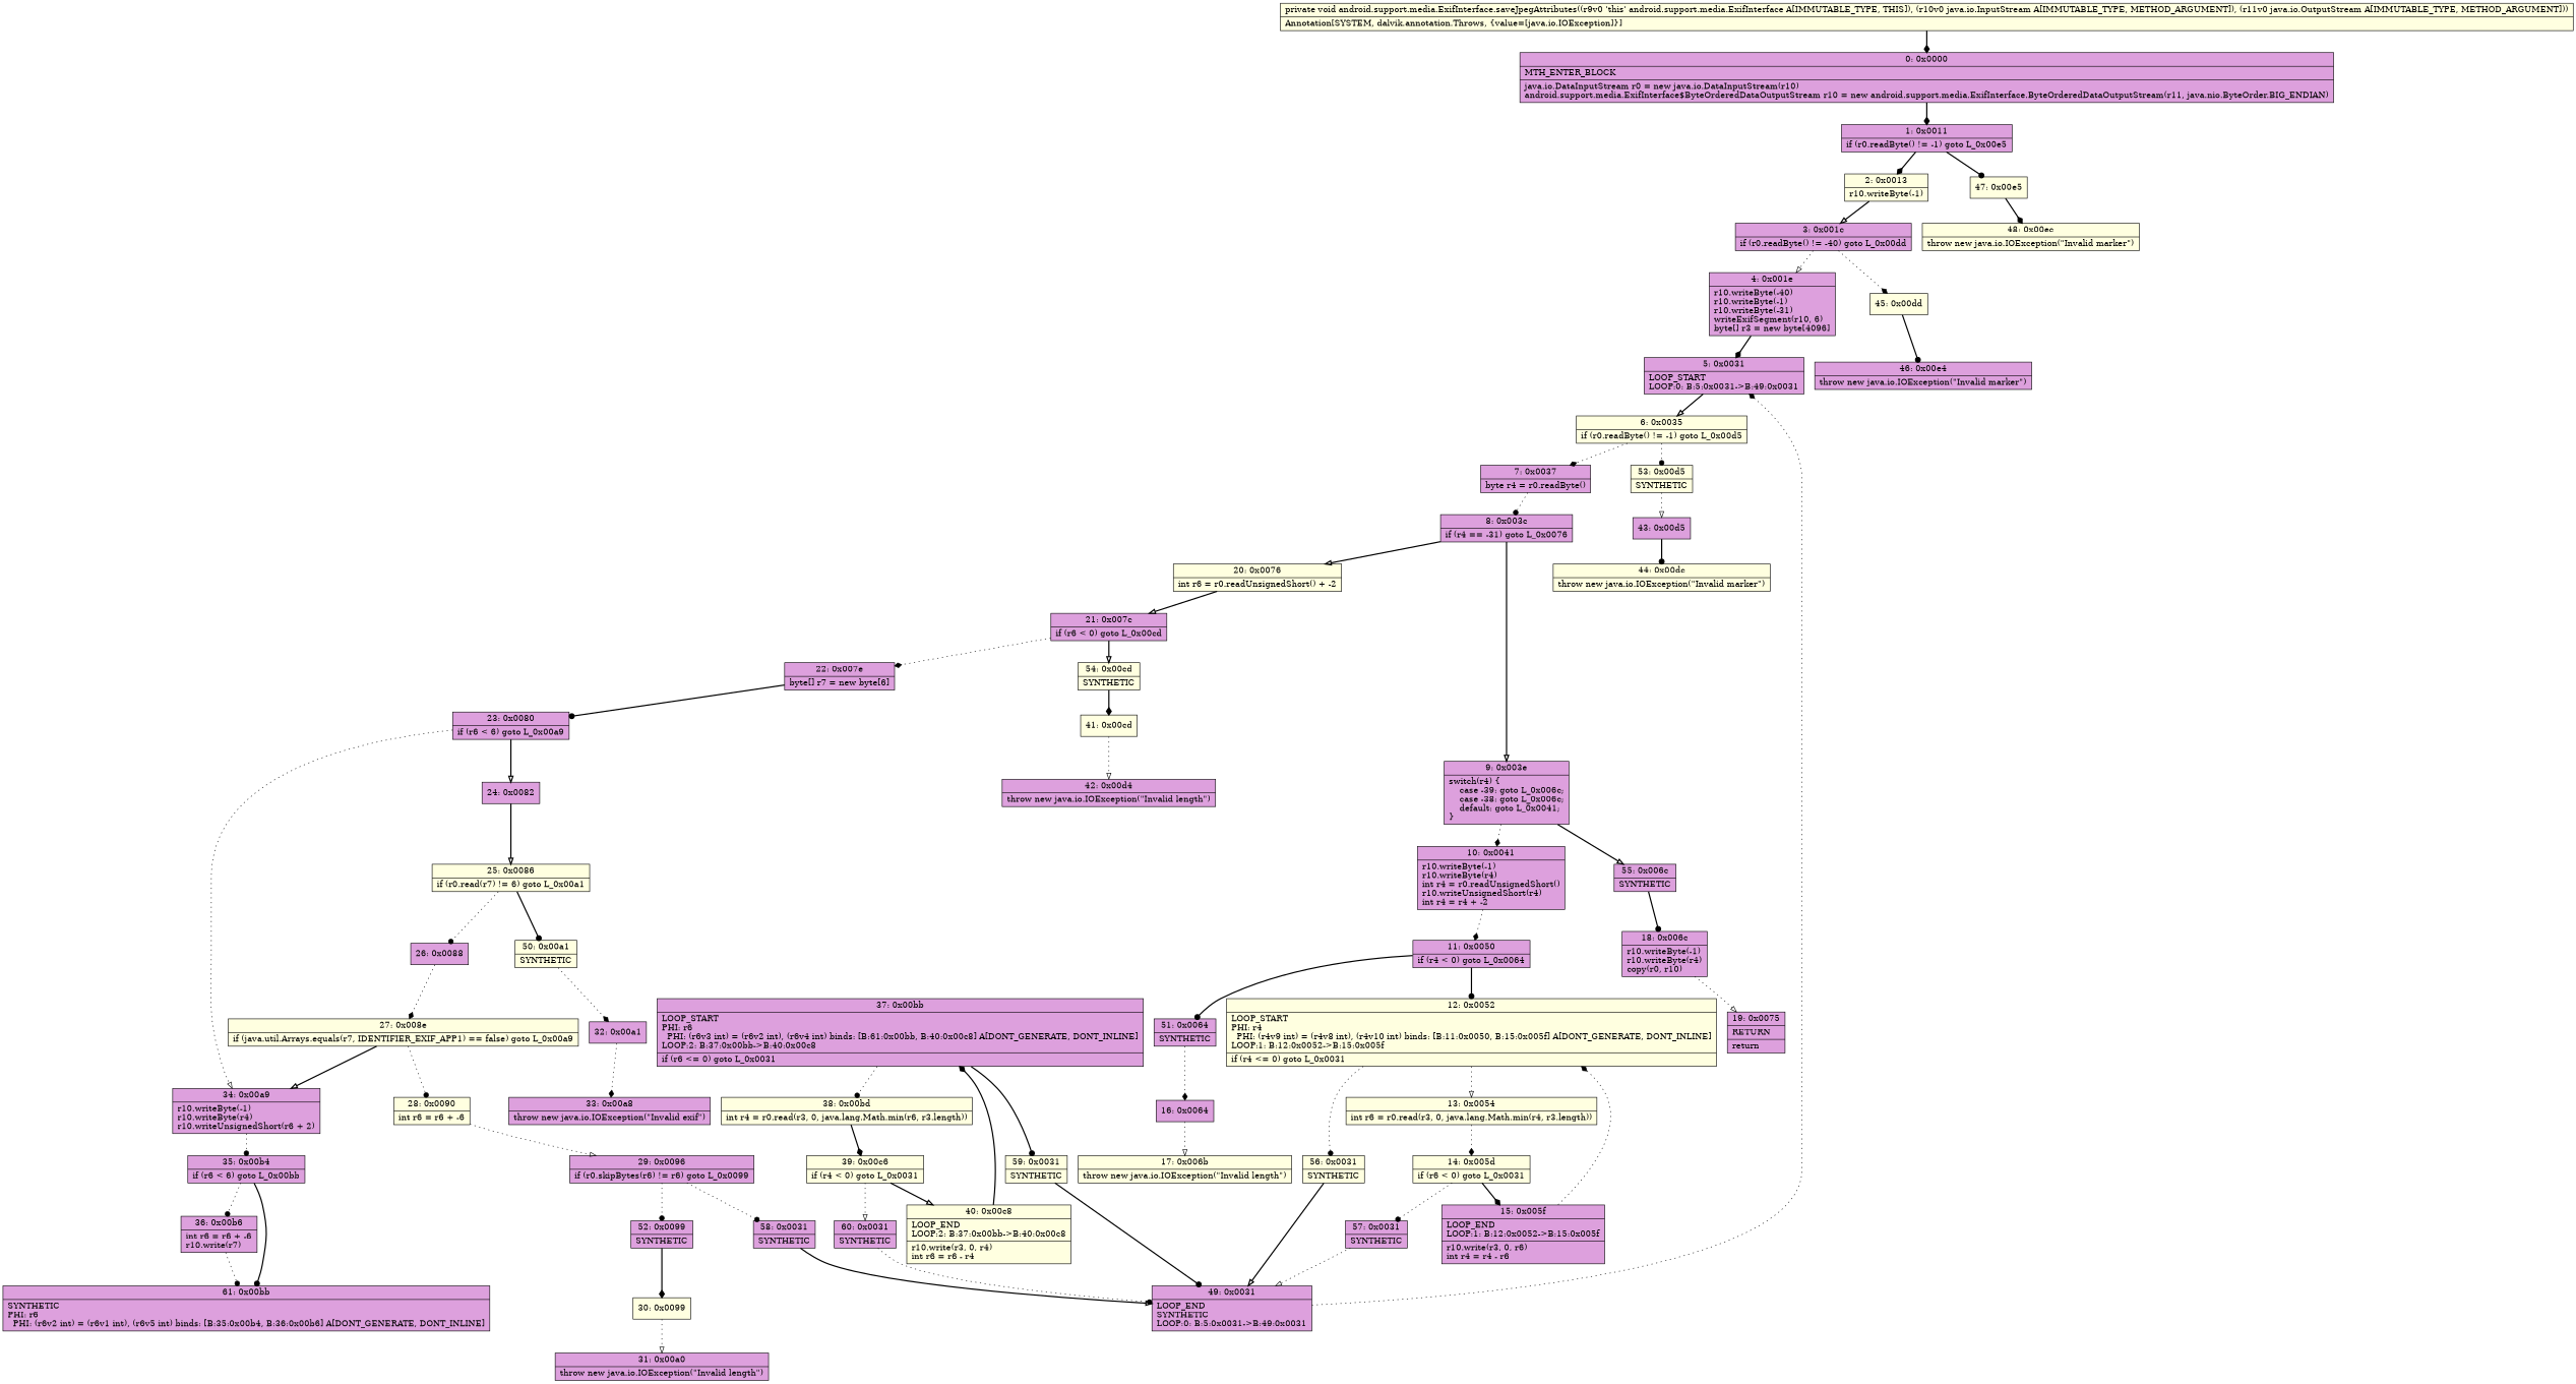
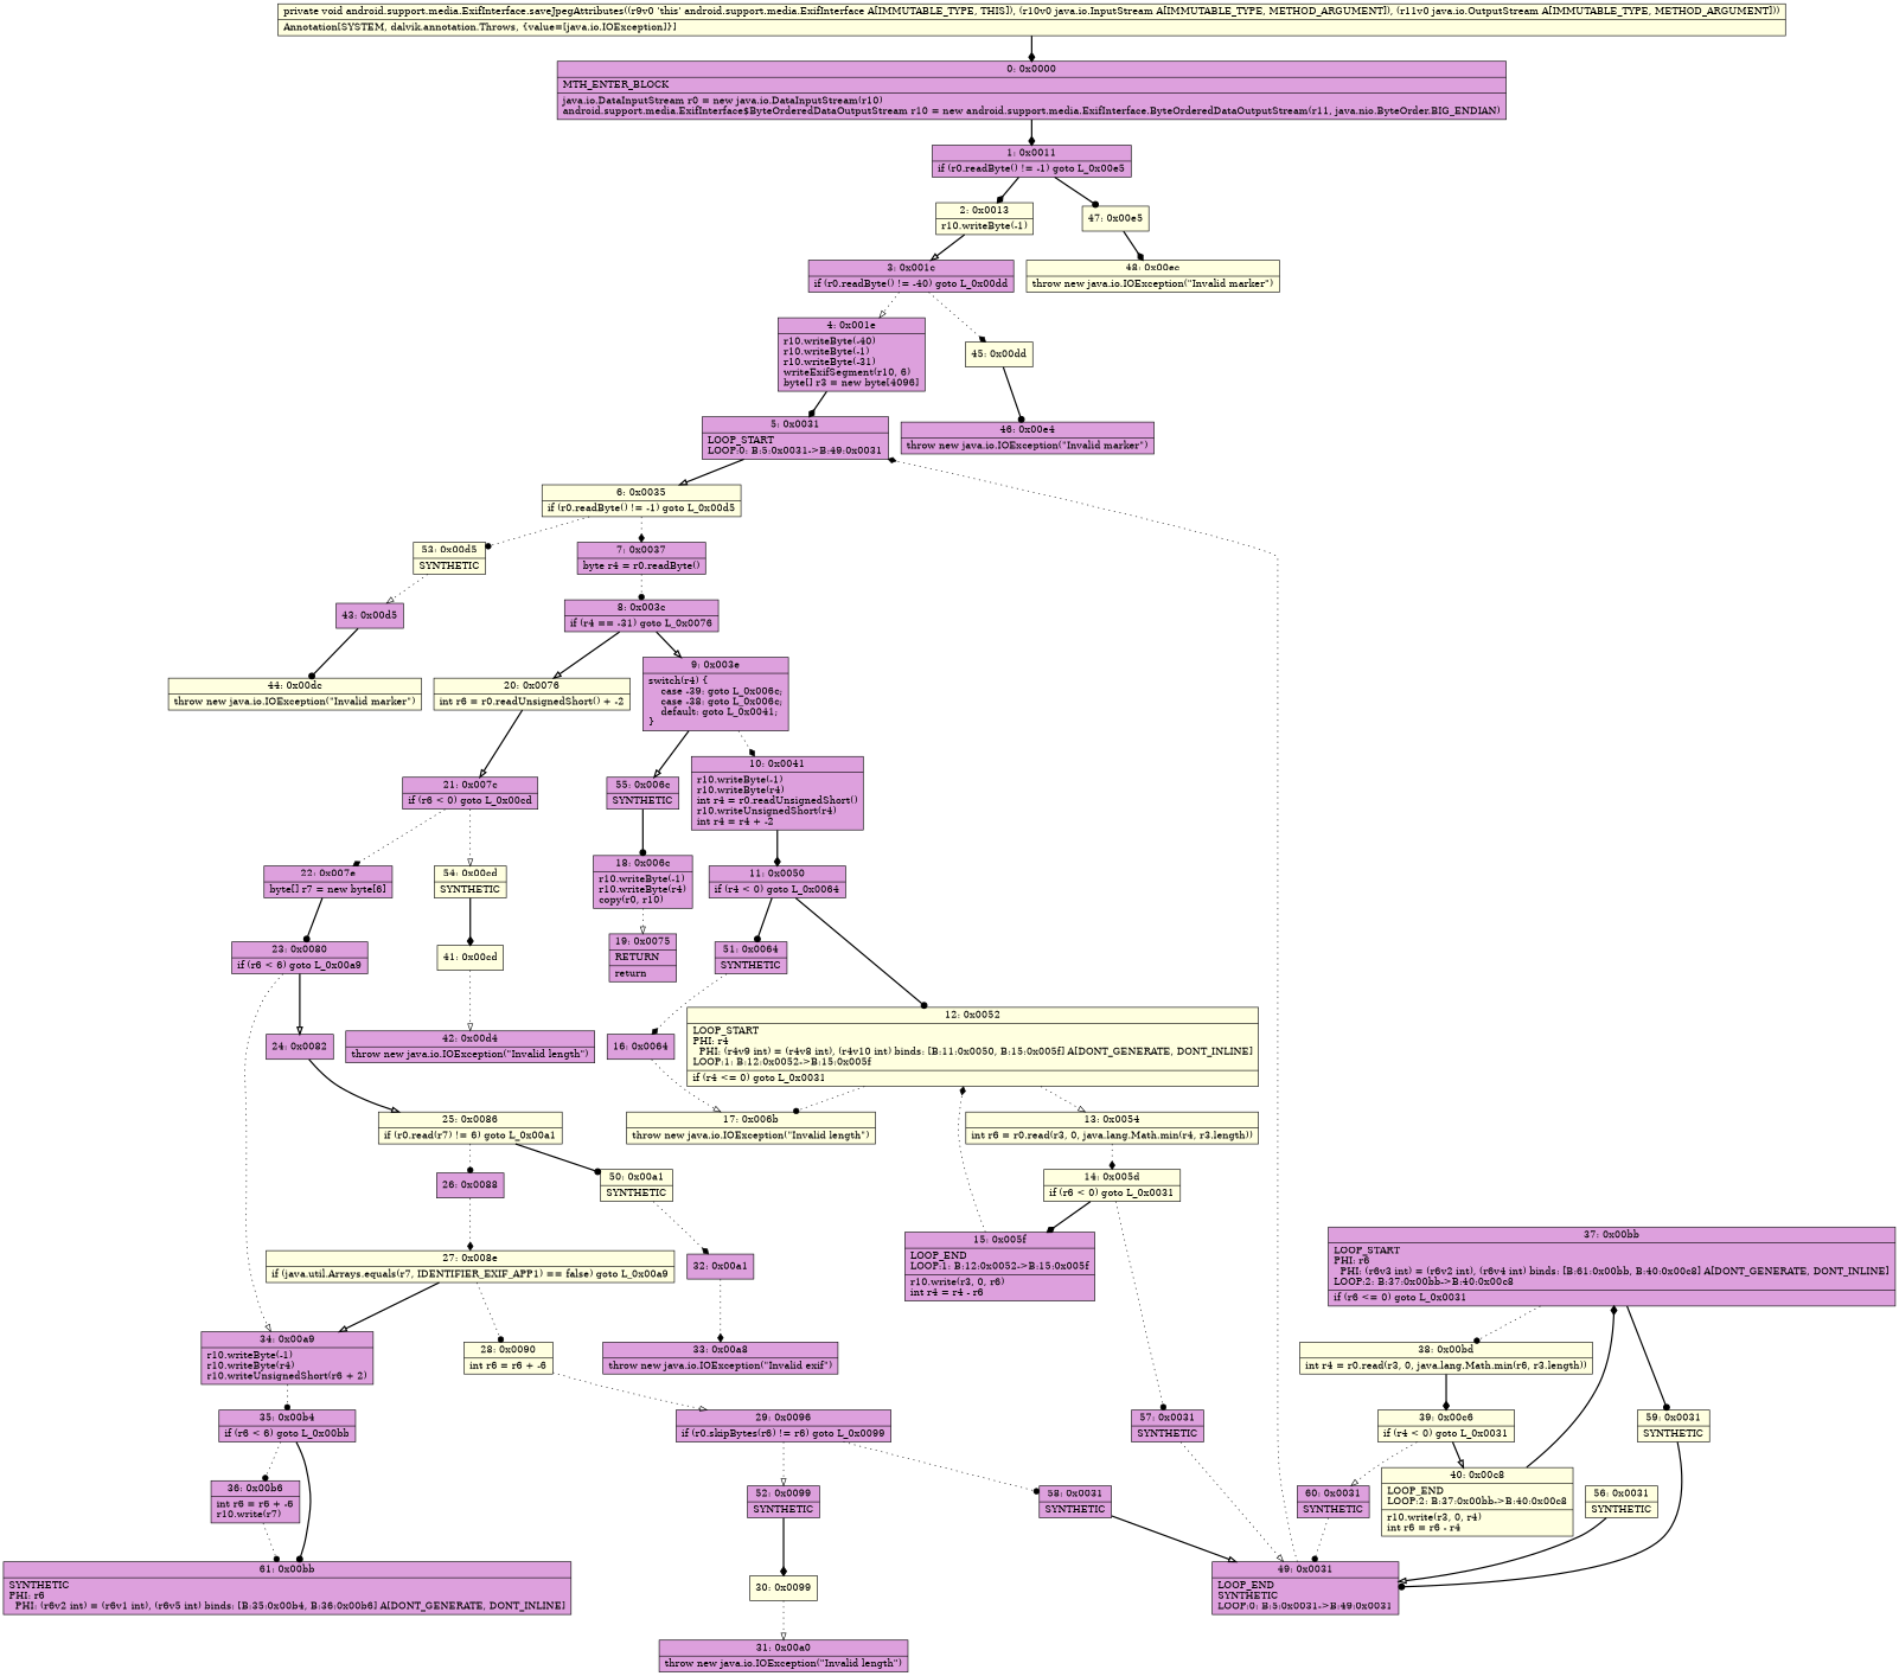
  digraph {
    fontname="DejaVu Serif"
    node [fillcolor=plum fontname="DejaVu Serif" shape=record style=filled]
    edge [arrowhead=onormal fontname="DejaVu Serif" style=bold]
    n1 [label="{0\:\ 0x0000|MTH_ENTER_BLOCK\l|java.io.DataInputStream r0 = new java.io.DataInputStream(r10)\landroid.support.media.ExifInterface$ByteOrderedDataOutputStream r10 = new android.support.media.ExifInterface.ByteOrderedDataOutputStream(r11, java.nio.ByteOrder.BIG_ENDIAN)\l}"]
    n2 [label="{1\:\ 0x0011|if (r0.readByte() != \-1) goto L_0x00e5\l}"]
    n3 [fillcolor=lightyellow label="{2\:\ 0x0013|r10.writeByte(\-1)\l}"]
    n4 [fillcolor=lightyellow label="{47\:\ 0x00e5}"]
    n5 [label="{3\:\ 0x001c|if (r0.readByte() != \-40) goto L_0x00dd\l}"]
    n6 [fillcolor=lightyellow label="{48\:\ 0x00ec|throw new java.io.IOException(\"Invalid marker\")\l}"]
    n7 [label="{4\:\ 0x001e|r10.writeByte(\-40)\lr10.writeByte(\-1)\lr10.writeByte(\-31)\lwriteExifSegment(r10, 6)\lbyte[] r3 = new byte[4096]\l}"]
    n8 [fillcolor=lightyellow label="{45\:\ 0x00dd}"]
    n9 [label="{5\:\ 0x0031|LOOP_START\lLOOP:0: B:5:0x0031\-\>B:49:0x0031\l}"]
    n10 [label="{46\:\ 0x00e4|throw new java.io.IOException(\"Invalid marker\")\l}"]
    n11 [fillcolor=lightyellow label="{6\:\ 0x0035|if (r0.readByte() != \-1) goto L_0x00d5\l}"]
    n12 [label="{7\:\ 0x0037|byte r4 = r0.readByte()\l}"]
    n13 [fillcolor=lightyellow label="{53\:\ 0x00d5|SYNTHETIC\l}"]
    n14 [label="{8\:\ 0x003c|if (r4 == \-31) goto L_0x0076\l}"]
    n15 [label="{43\:\ 0x00d5}"]
    n16 [label="{9\:\ 0x003e|switch(r4) \{\l    case \-39: goto L_0x006c;\l    case \-38: goto L_0x006c;\l    default: goto L_0x0041;\l\}\l}"]
    n17 [fillcolor=lightyellow label="{20\:\ 0x0076|int r6 = r0.readUnsignedShort() + \-2\l}"]
    n18 [label="{10\:\ 0x0041|r10.writeByte(\-1)\lr10.writeByte(r4)\lint r4 = r0.readUnsignedShort()\lr10.writeUnsignedShort(r4)\lint r4 = r4 + \-2\l}"]
    n19 [label="{55\:\ 0x006c|SYNTHETIC\l}"]
    n20 [label="{21\:\ 0x007c|if (r6 \< 0) goto L_0x00cd\l}"]
    n21 [label="{11\:\ 0x0050|if (r4 \< 0) goto L_0x0064\l}"]
    n22 [label="{18\:\ 0x006c|r10.writeByte(\-1)\lr10.writeByte(r4)\lcopy(r0, r10)\l}"]
    n23 [fillcolor=lightyellow label="{12\:\ 0x0052|LOOP_START\lPHI: r4 \l  PHI: (r4v9 int) = (r4v8 int), (r4v10 int) binds: [B:11:0x0050, B:15:0x005f] A[DONT_GENERATE, DONT_INLINE]\lLOOP:1: B:12:0x0052\-\>B:15:0x005f\l|if (r4 \<= 0) goto L_0x0031\l}"]
    n24 [label="{51\:\ 0x0064|SYNTHETIC\l}"]
    n25 [fillcolor=lightyellow label="{13\:\ 0x0054|int r6 = r0.read(r3, 0, java.lang.Math.min(r4, r3.length))\l}"]
    n26 [fillcolor=lightyellow label="{56\:\ 0x0031|SYNTHETIC\l}"]
    n27 [label="{16\:\ 0x0064}"]
    n28 [fillcolor=lightyellow label="{14\:\ 0x005d|if (r6 \< 0) goto L_0x0031\l}"]
    n29 [label="{49\:\ 0x0031|LOOP_END\lSYNTHETIC\lLOOP:0: B:5:0x0031\-\>B:49:0x0031\l}"]
    n30 [label="{15\:\ 0x005f|LOOP_END\lLOOP:1: B:12:0x0052\-\>B:15:0x005f\l|r10.write(r3, 0, r6)\lint r4 = r4 \- r6\l}"]
    n31 [label="{57\:\ 0x0031|SYNTHETIC\l}"]
    n32 [fillcolor=lightyellow label="{17\:\ 0x006b|throw new java.io.IOException(\"Invalid length\")\l}"]
    n33 [label="{19\:\ 0x0075|RETURN\l|return\l}"]
    n34 [label="{22\:\ 0x007e|byte[] r7 = new byte[6]\l}"]
    n35 [fillcolor=lightyellow label="{54\:\ 0x00cd|SYNTHETIC\l}"]
    n36 [label="{23\:\ 0x0080|if (r6 \< 6) goto L_0x00a9\l}"]
    n37 [fillcolor=lightyellow label="{41\:\ 0x00cd}"]
    n38 [label="{24\:\ 0x0082}"]
    n39 [label="{34\:\ 0x00a9|r10.writeByte(\-1)\lr10.writeByte(r4)\lr10.writeUnsignedShort(r6 + 2)\l}"]
    n40 [fillcolor=lightyellow label="{25\:\ 0x0086|if (r0.read(r7) != 6) goto L_0x00a1\l}"]
    n41 [label="{35\:\ 0x00b4|if (r6 \< 6) goto L_0x00bb\l}"]
    n42 [label="{26\:\ 0x0088}"]
    n43 [fillcolor=lightyellow label="{50\:\ 0x00a1|SYNTHETIC\l}"]
    n44 [fillcolor=lightyellow label="{27\:\ 0x008e|if (java.util.Arrays.equals(r7, IDENTIFIER_EXIF_APP1) == false) goto L_0x00a9\l}"]
    n45 [label="{32\:\ 0x00a1}"]
    n46 [fillcolor=lightyellow label="{28\:\ 0x0090|int r6 = r6 + \-6\l}"]
    n47 [label="{29\:\ 0x0096|if (r0.skipBytes(r6) != r6) goto L_0x0099\l}"]
    n48 [label="{52\:\ 0x0099|SYNTHETIC\l}"]
    n49 [label="{58\:\ 0x0031|SYNTHETIC\l}"]
    n50 [fillcolor=lightyellow label="{30\:\ 0x0099}"]
    n51 [label="{31\:\ 0x00a0|throw new java.io.IOException(\"Invalid length\")\l}"]
    n52 [label="{33\:\ 0x00a8|throw new java.io.IOException(\"Invalid exif\")\l}"]
    n53 [label="{36\:\ 0x00b6|int r6 = r6 + \-6\lr10.write(r7)\l}"]
    n54 [label="{61\:\ 0x00bb|SYNTHETIC\lPHI: r6 \l  PHI: (r6v2 int) = (r6v1 int), (r6v5 int) binds: [B:35:0x00b4, B:36:0x00b6] A[DONT_GENERATE, DONT_INLINE]\l}"]
    n55 [label="{37\:\ 0x00bb|LOOP_START\lPHI: r6 \l  PHI: (r6v3 int) = (r6v2 int), (r6v4 int) binds: [B:61:0x00bb, B:40:0x00c8] A[DONT_GENERATE, DONT_INLINE]\lLOOP:2: B:37:0x00bb\-\>B:40:0x00c8\l|if (r6 \<= 0) goto L_0x0031\l}"]
    n56 [fillcolor=lightyellow label="{38\:\ 0x00bd|int r4 = r0.read(r3, 0, java.lang.Math.min(r6, r3.length))\l}"]
    n57 [fillcolor=lightyellow label="{59\:\ 0x0031|SYNTHETIC\l}"]
    n58 [fillcolor=lightyellow label="{39\:\ 0x00c6|if (r4 \< 0) goto L_0x0031\l}"]
    n59 [fillcolor=lightyellow label="{40\:\ 0x00c8|LOOP_END\lLOOP:2: B:37:0x00bb\-\>B:40:0x00c8\l|r10.write(r3, 0, r4)\lint r6 = r6 \- r4\l}"]
    n60 [label="{60\:\ 0x0031|SYNTHETIC\l}"]
    n61 [label="{42\:\ 0x00d4|throw new java.io.IOException(\"Invalid length\")\l}"]
    n62 [fillcolor=lightyellow label="{44\:\ 0x00dc|throw new java.io.IOException(\"Invalid marker\")\l}"]
    n63 [fillcolor=lightyellow label="{private void android.support.media.ExifInterface.saveJpegAttributes((r9v0 'this' android.support.media.ExifInterface A[IMMUTABLE_TYPE, THIS]), (r10v0 java.io.InputStream A[IMMUTABLE_TYPE, METHOD_ARGUMENT]), (r11v0 java.io.OutputStream A[IMMUTABLE_TYPE, METHOD_ARGUMENT]))  | Annotation[SYSTEM, dalvik.annotation.Throws, \{value=[java.io.IOException]\}]\l}"]
    n1 -> n2 [arrowhead=diamond]
    n2 -> n3 [arrowhead=diamond]
    n2 -> n4 [arrowhead=dot]
    n3 -> n5
    n4 -> n6 [arrowhead=diamond]
    n5 -> n7 [style=dotted]
    n5 -> n8 [arrowhead=diamond style=dotted]
    n7 -> n9 [arrowhead=diamond]
    n8 -> n10 [arrowhead=dot]
    n9 -> n11
    n11 -> n12 [arrowhead=diamond style=dotted]
    n11 -> n13 [arrowhead=dot style=dotted]
    n12 -> n14 [arrowhead=dot style=dotted]
    n13 -> n15 [style=dotted]
    n14 -> n16
    n14 -> n17
    n15 -> n62 [arrowhead=dot]
    n16 -> n18 [arrowhead=diamond style=dotted]
    n16 -> n19
    n17 -> n20
-   n18 -> n21 [arrowhead=diamond style=dotted]
+   n18 -> n21 [arrowhead=diamond]
    n19 -> n22 [arrowhead=dot]
    n20 -> n34 [arrowhead=diamond style=dotted]
-   n20 -> n35
+   n20 -> n35 [style=dotted]
    n21 -> n23 [arrowhead=dot]
    n21 -> n24 [arrowhead=dot]
    n22 -> n33 [style=dotted]
    n23 -> n25 [style=dotted]
-   n23 -> n26 [arrowhead=dot style=dotted]
+   n23 -> n32 [arrowhead=dot style=dotted]
    n24 -> n27 [arrowhead=diamond style=dotted]
    n25 -> n28 [arrowhead=diamond style=dotted]
    n26 -> n29
    n27 -> n32 [style=dotted]
    n28 -> n30 [arrowhead=diamond]
    n28 -> n31 [arrowhead=dot style=dotted]
    n29 -> n9 [arrowhead=diamond style=dotted]
    n30 -> n23 [arrowhead=diamond style=dotted]
    n31 -> n29 [style=dotted]
    n34 -> n36 [arrowhead=dot]
    n35 -> n37 [arrowhead=diamond]
    n36 -> n38
    n36 -> n39 [style=dotted]
    n37 -> n61 [style=dotted]
    n38 -> n40
    n39 -> n41 [arrowhead=dot style=dotted]
    n40 -> n42 [arrowhead=dot style=dotted]
    n40 -> n43 [arrowhead=dot]
    n41 -> n53 [arrowhead=dot style=dotted]
    n41 -> n54 [arrowhead=dot]
    n42 -> n44 [arrowhead=diamond style=dotted]
    n43 -> n45 [arrowhead=diamond style=dotted]
    n44 -> n39
    n44 -> n46 [arrowhead=dot style=dotted]
    n45 -> n52 [arrowhead=diamond style=dotted]
    n46 -> n47 [style=dotted]
-   n47 -> n48 [arrowhead=dot style=dotted]
+   n47 -> n48 [style=dotted]
    n47 -> n49 [arrowhead=dot style=dotted]
    n48 -> n50 [arrowhead=diamond]
    n49 -> n29
    n50 -> n51 [style=dotted]
    n53 -> n54 [arrowhead=dot style=dotted]
    n55 -> n56 [arrowhead=dot style=dotted]
    n55 -> n57 [arrowhead=dot]
    n56 -> n58 [arrowhead=diamond]
    n57 -> n29 [arrowhead=dot]
    n58 -> n59
    n58 -> n60 [style=dotted]
    n59 -> n55 [arrowhead=diamond]
    n60 -> n29 [arrowhead=dot style=dotted]
    n63 -> n1 [arrowhead=diamond]
  }
